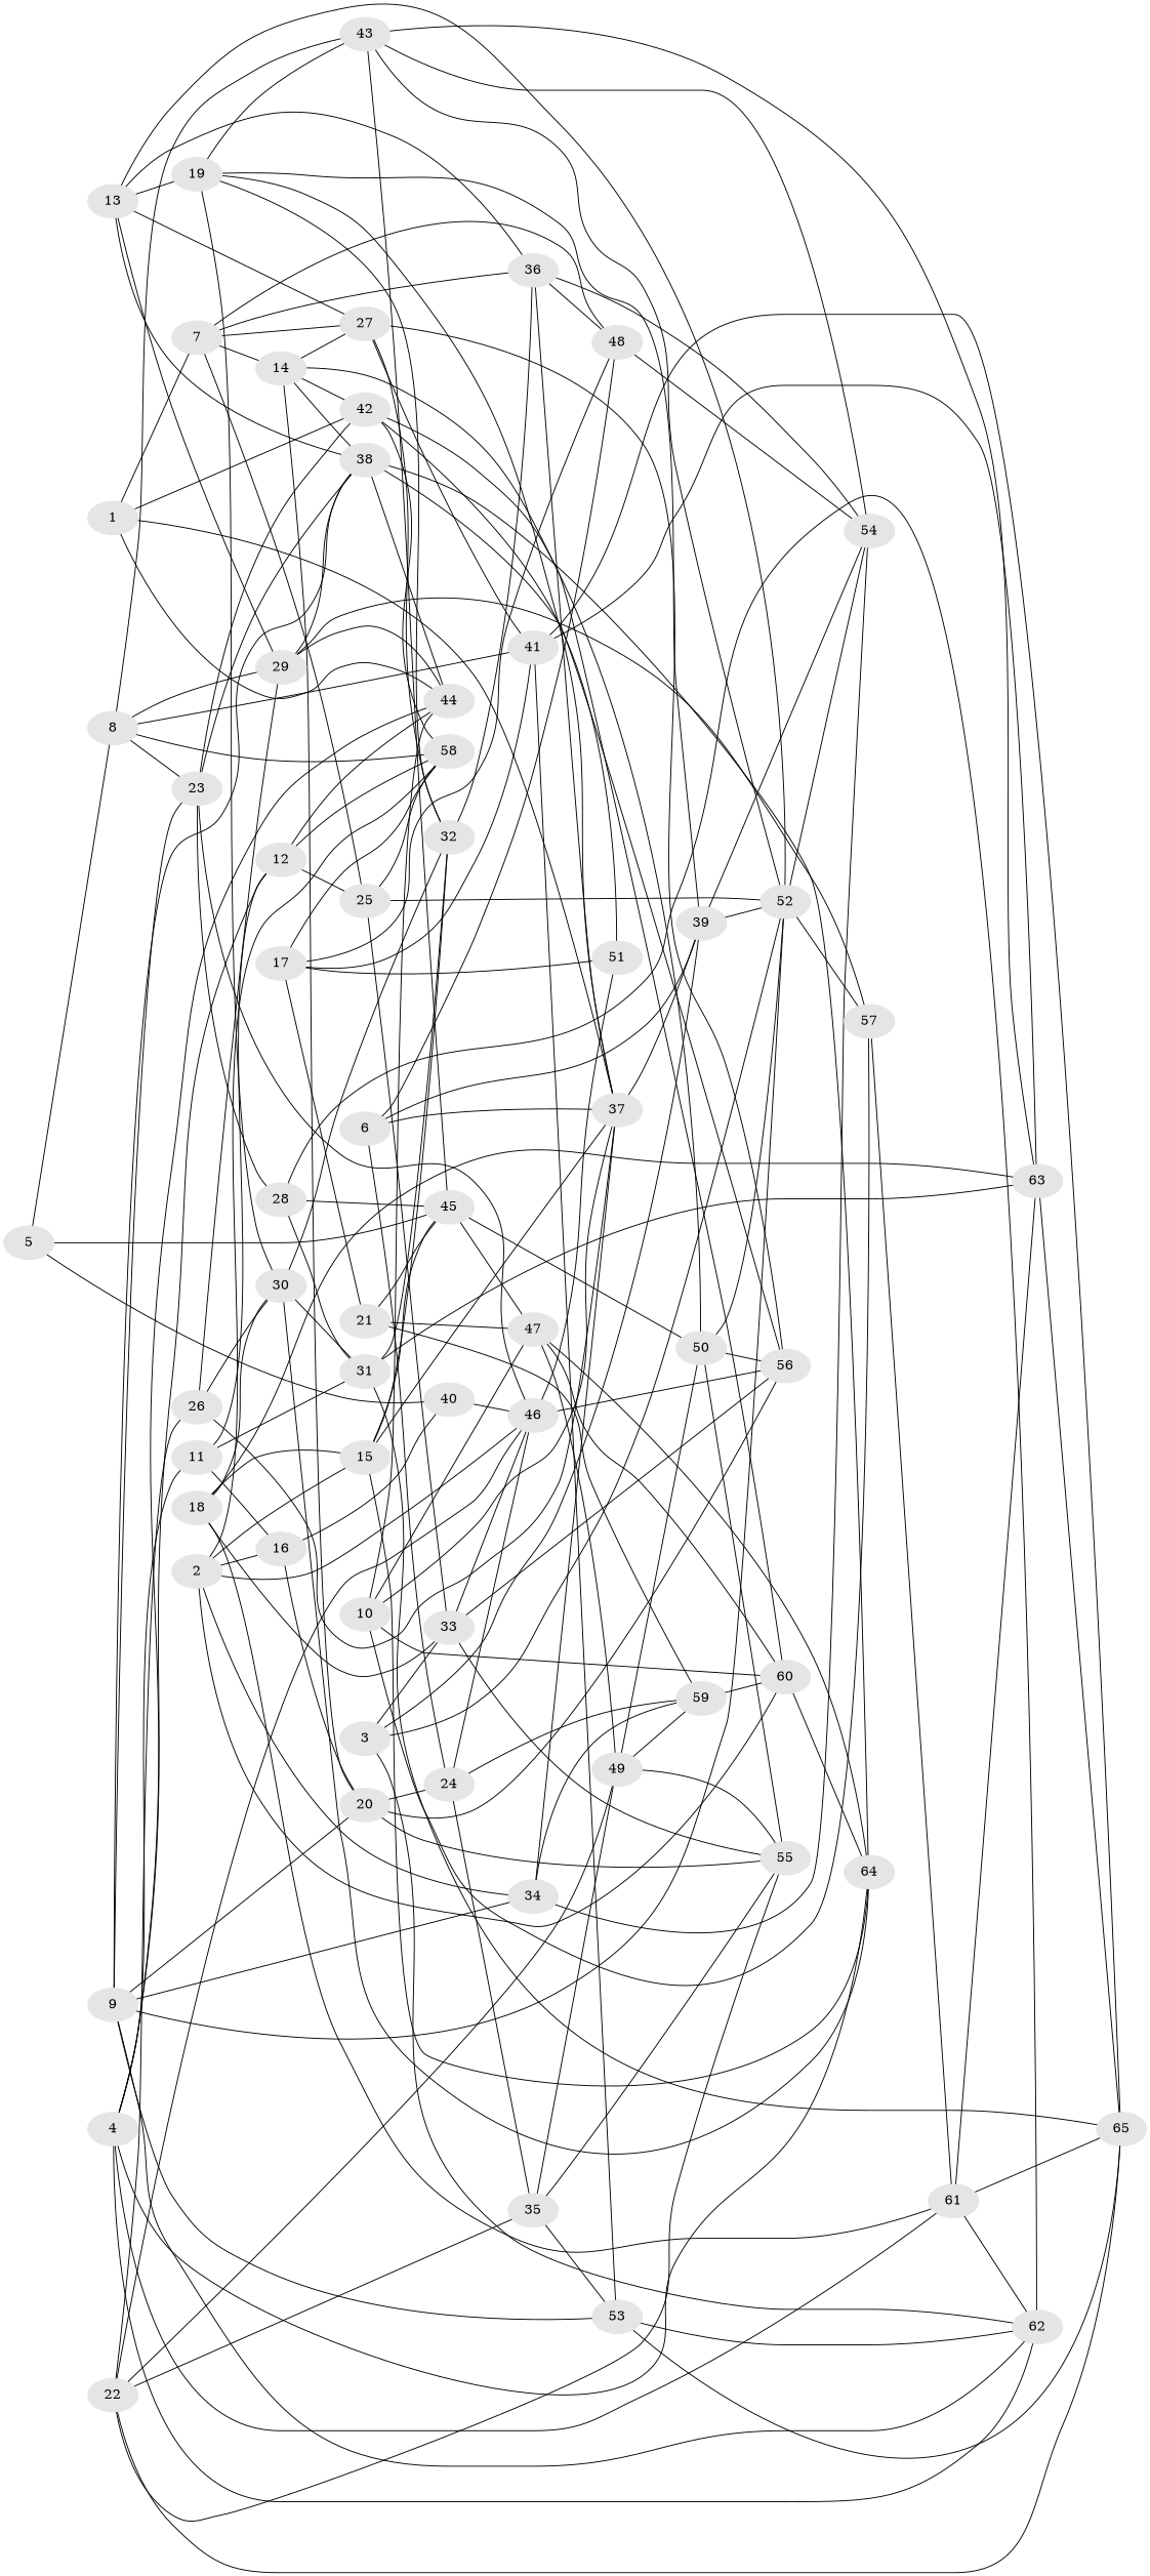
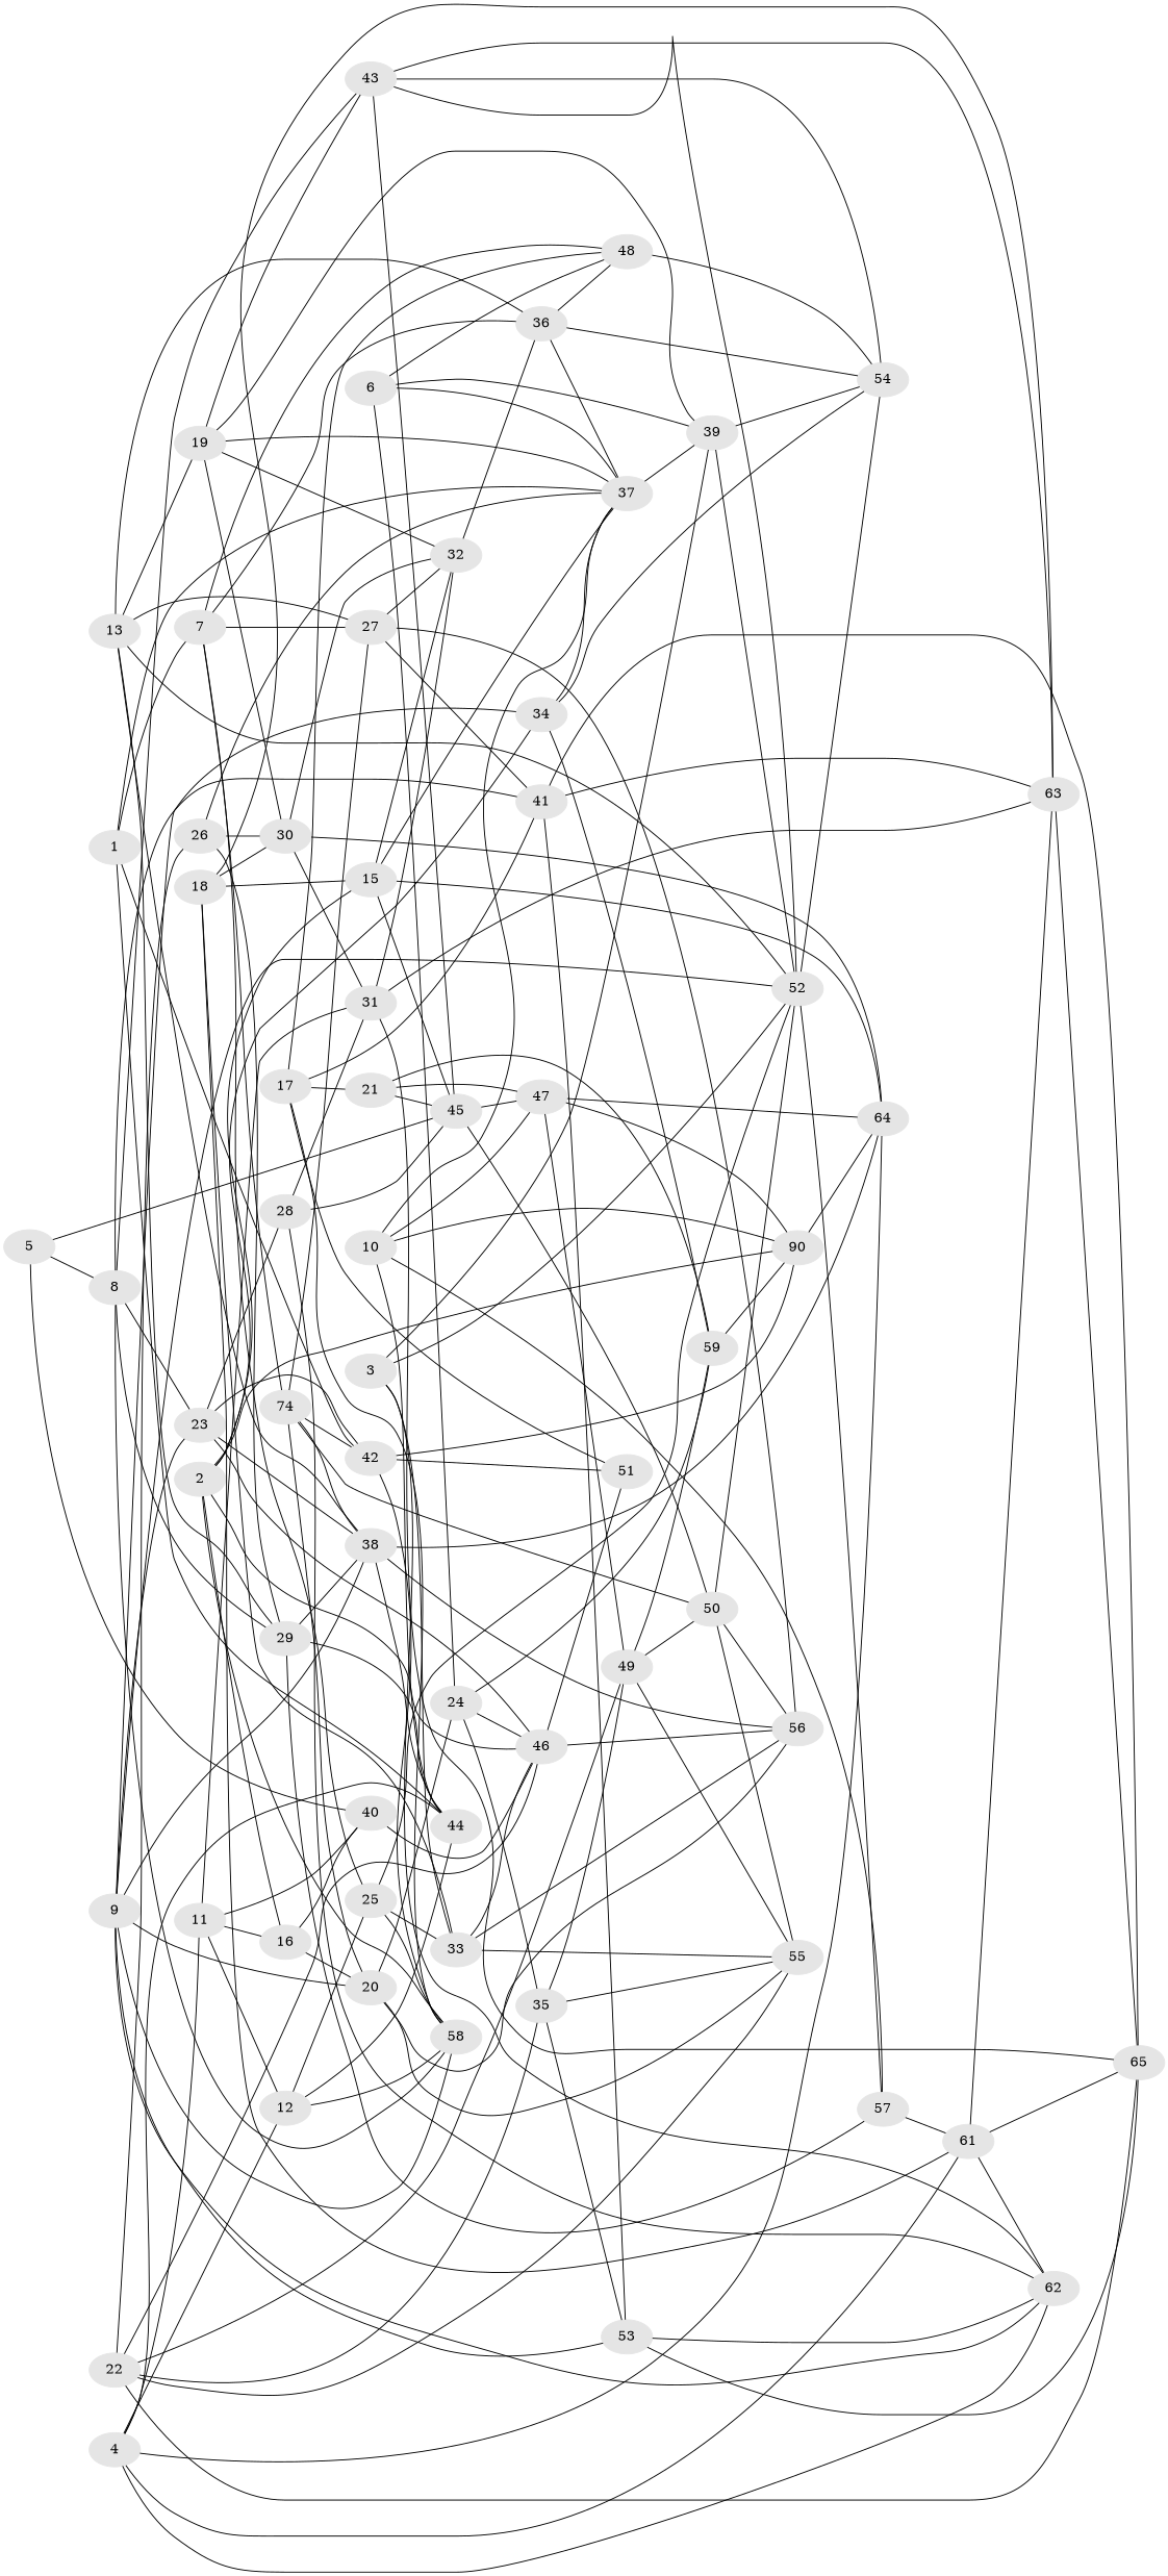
  graph {
    rankdir=LR
    node [color=gray90 style=filled]
    edge [weight=1.0]
    1
    7
    37
    42
    44
    48
-   14
+   14 [label=74]
    25
    27
    36
    39
    58
-   60
+   60 [label=90]
    51
    2
    15
    16
    34
    46
    64
    45
    32
    40
    20
    59
    54
    56
    3
    33
    52
    62
    55
    57
    4
    11
    12
    61
    31
    63
    65
    5
    8
    23
    29
    41
    43
    47
    50
    6
    24
    35
    38
    28
    53
    9
    10
    49
    13
    19
    30
    17
    21
    18
    22
    26
    1 -- 7
    1 -- 37
    1 -- 42
    1 -- 44
    7 -- 48
    7 -- 14
    7 -- 25
    7 -- 27
    7 -- 36
    37 -- 39
    42 -- 58
    42 -- 60
    42 -- 51
    48 -- 54
    14 -- 42
    14 -- 27
    14 -- 20
    14 -- 50
    14 -- 38
    25 -- 58
    25 -- 33
    25 -- 52 [weight=2.0]
    27 -- 32
    27 -- 56
    27 -- 41
    36 -- 37
    36 -- 48
    36 -- 54
    39 -- 54
    39 -- 52
    60 -- 64
    2 -- 58
    2 -- 60
    2 -- 15
    2 -- 16
    2 -- 34
    2 -- 46
    15 -- 37
    15 -- 64
    15 -- 45
    15 -- 32
    16 -- 40
    16 -- 20
    34 -- 37 [weight=2.0]
    34 -- 59
    34 -- 54
    46 -- 51 [weight=2.0]
    46 -- 56
    45 -- 47
    45 -- 50
    32 -- 36
    40 -- 46 [weight=2.0]
    20 -- 56
    20 -- 55
    20 -- 24
    59 -- 60
    3 -- 39
    3 -- 33
    3 -- 52
    3 -- 62
    33 -- 46
    33 -- 56
    33 -- 55
    52 -- 54
    52 -- 57
    57 -- 61
    4 -- 44
    4 -- 64
    4 -- 62
    4 -- 11
    4 -- 12
    4 -- 61
    11 -- 16
+   11 -- 40 [weight=2.0]
    11 -- 12
    11 -- 31
    12 -- 44
    12 -- 25
    12 -- 58 [weight=2.0]
    61 -- 62
    61 -- 63
    61 -- 65
    31 -- 32
    31 -- 63
    31 -- 65
    63 -- 65
    5 -- 45 [weight=2.0]
    5 -- 40
    5 -- 8
    8 -- 58
    8 -- 23
    8 -- 29
    8 -- 41
    8 -- 43
    23 -- 42
    23 -- 46
    23 -- 38
    23 -- 28
    29 -- 44
    29 -- 57
    29 -- 38
    41 -- 63
    41 -- 65
    41 -- 53
    43 -- 45
    43 -- 54
    43 -- 52
    43 -- 63
    47 -- 60
    47 -- 64
    47 -- 49
    50 -- 56
    50 -- 52
    50 -- 55
    6 -- 37
    6 -- 48
    6 -- 39
    6 -- 24
    24 -- 46
    24 -- 59 [weight=2.0]
    24 -- 35
    35 -- 55
    35 -- 53 [weight=2.0]
    35 -- 49
    38 -- 44
    38 -- 64
    38 -- 56
    28 -- 45
    28 -- 62
    28 -- 31
    53 -- 62
    53 -- 65
+   9 -- 58
    9 -- 34
    9 -- 20
    9 -- 52
    9 -- 62
    9 -- 23
    9 -- 38
    9 -- 53
    10 -- 37
    10 -- 44
    10 -- 60
    10 -- 57
    10 -- 47
    49 -- 59
    49 -- 55
    49 -- 50
    13 -- 27
    13 -- 36
    13 -- 52
    13 -- 29
    13 -- 38
    13 -- 19
    19 -- 37
    19 -- 39
    19 -- 32
    19 -- 43
    19 -- 30
    30 -- 64
    30 -- 32
    30 -- 31
    17 -- 48 [weight=2.0]
    17 -- 58
    17 -- 51
    17 -- 41
    17 -- 21
    21 -- 45
    21 -- 59
    21 -- 47
    18 -- 15
    18 -- 33
    18 -- 61
    18 -- 63
    18 -- 30
    22 -- 46
    22 -- 55
    22 -- 65
    22 -- 35
    22 -- 49
    22 -- 26
    26 -- 37
    26 -- 29
    26 -- 30
  }
